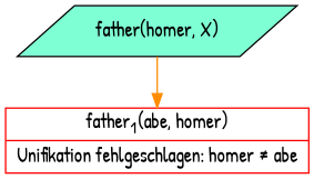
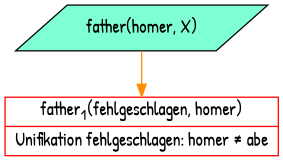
  digraph {
    fontname="Patrick Hand"
    node [fontname="Patrick Hand"]
    n1 [label="father(homer, X)" style=filled fillcolor=aquamarine shape=parallelogram]
-   n2 [color=red label=<{father<sub>1</sub>(abe, homer)|Unifikation fehlgeschlagen: homer ≠ abe}> shape=record]
+   n2 [color=red label=<{father<sub>1</sub>(fehlgeschlagen, homer)|Unifikation fehlgeschlagen: homer ≠ abe}> shape=record]
    n1 -> n2 [color=darkorange fontname="Patrick Hand"]
  }
